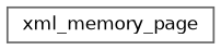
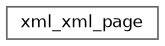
  digraph {
    rankdir=LR
-   n1 [color=grey40 fillcolor=white fontname=Helvetica fontsize=10 height=0.2 label=xml_memory_page shape=box style=filled width=0.4]
+   n1 [color=grey40 fillcolor=white fontname=Helvetica fontsize=10 height=0.2 label=xml_xml_page shape=box style=filled width=0.4]
  }
